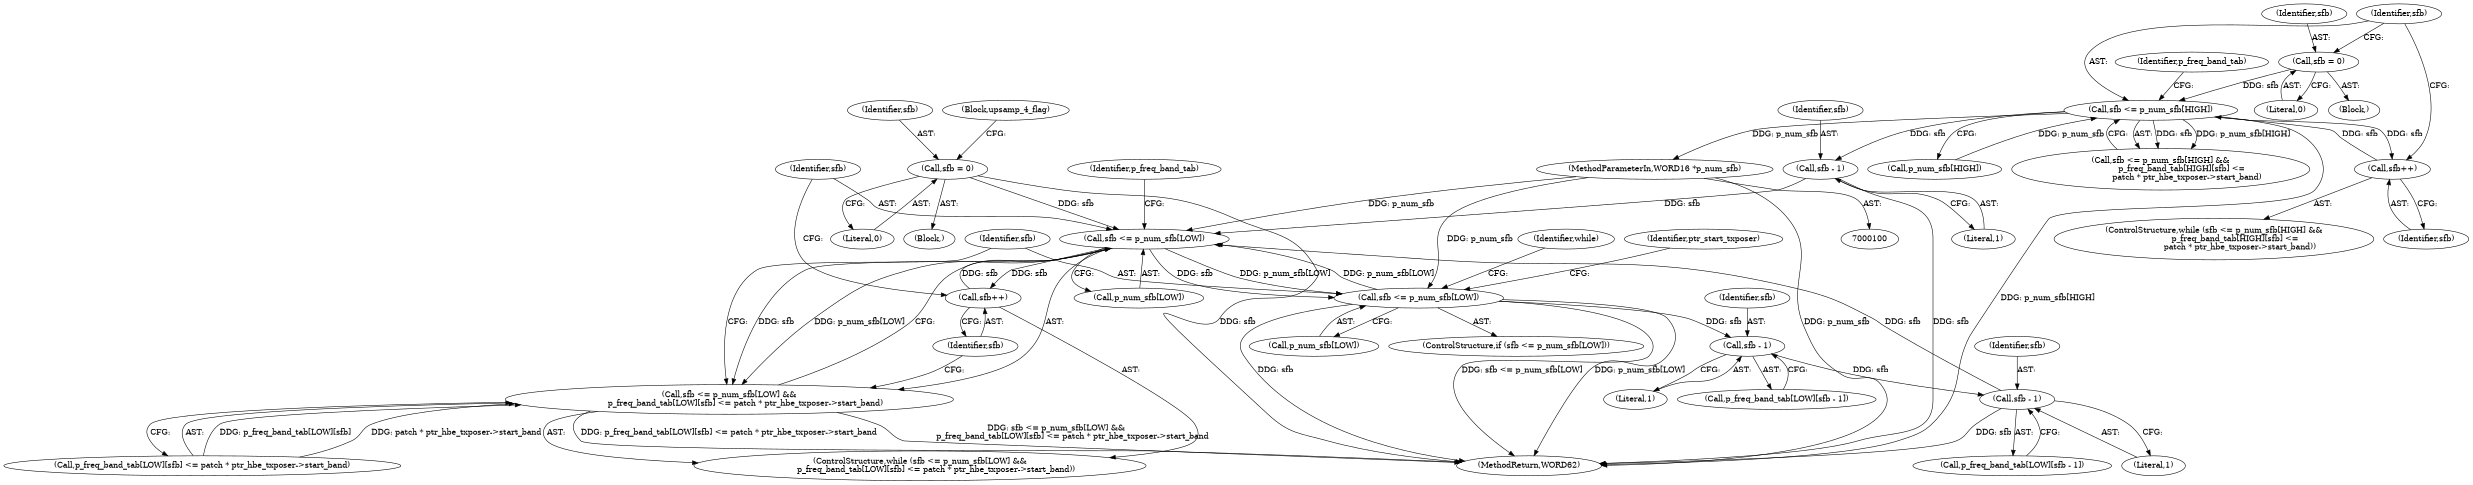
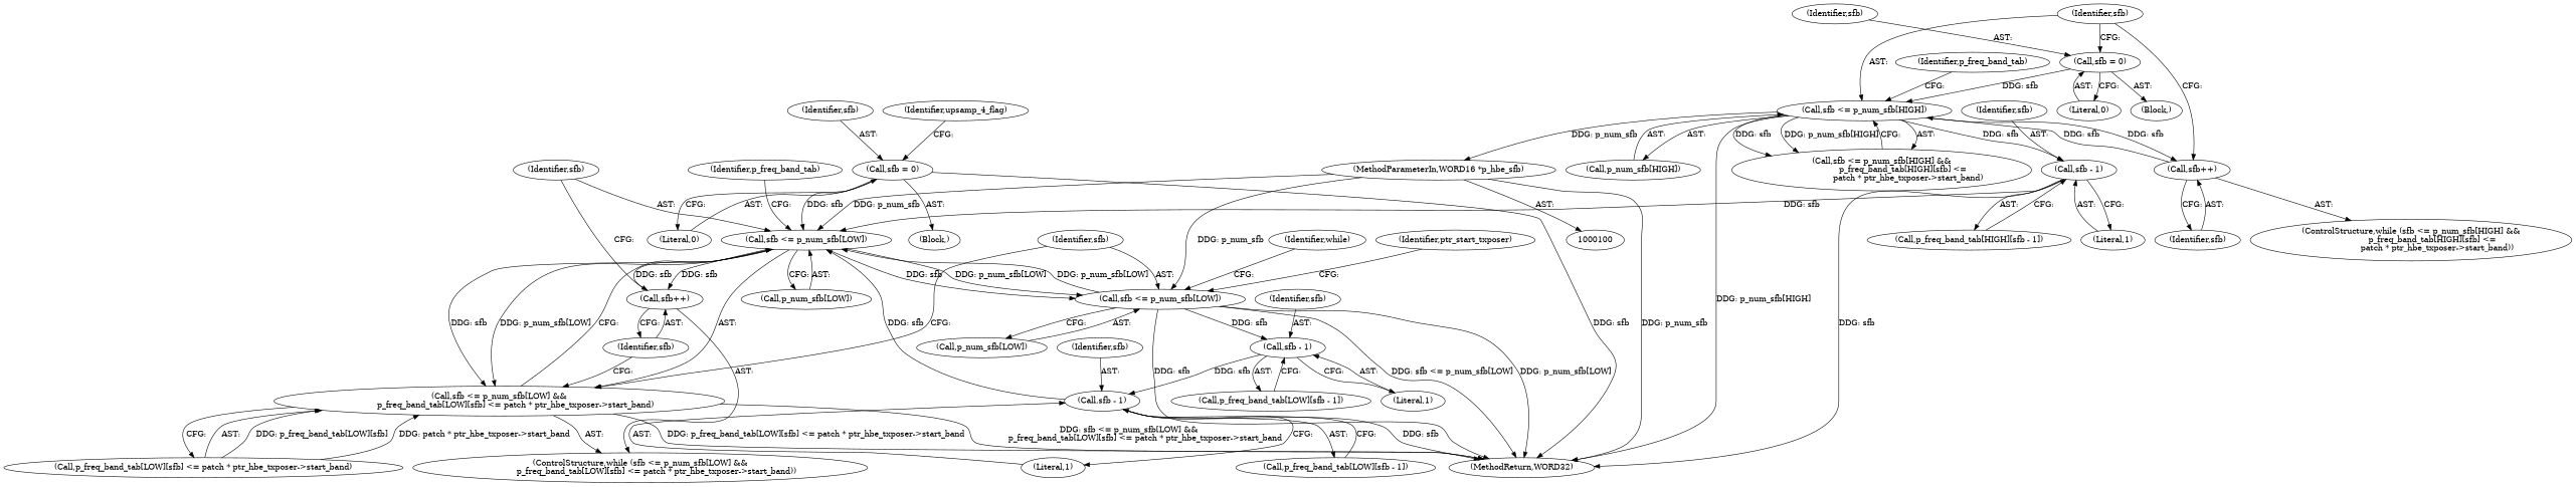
  digraph {
    n1 [label="(Call,sfb <= p_num_sfb[LOW])"]
    n2 [label="(Call,sfb++)"]
    n3 [label="(Call,sfb <= p_num_sfb[LOW])"]
    n4 [label="(Call,sfb <= p_num_sfb[LOW] &&\n             p_freq_band_tab[LOW][sfb] <= patch * ptr_hbe_txposer->start_band)"]
    n5 [label="(Call,p_num_sfb[LOW])"]
    n6 [label="(ControlStructure,while (sfb <= p_num_sfb[LOW] &&\n             p_freq_band_tab[LOW][sfb] <= patch * ptr_hbe_txposer->start_band))"]
    n7 [label="(Identifier,sfb)"]
-   n8 [label="(MethodReturn,WORD62)"]
+   n8 [label="(MethodReturn,WORD32)"]
    n9 [label="(Call,sfb - 1)"]
    n10 [label="(Call,p_num_sfb[LOW])"]
-   n11 [label="(ControlStructure,if (sfb <= p_num_sfb[LOW]))"]
    n12 [label="(Call,p_freq_band_tab[LOW][sfb] <= patch * ptr_hbe_txposer->start_band)"]
    n13 [label="(Call,sfb - 1)"]
    n14 [label="(Literal,1)"]
+   n15 [label="(Call,p_freq_band_tab[HIGH][sfb - 1])"]
    n16 [label="(Call,sfb <= p_num_sfb[HIGH])"]
    n17 [label="(Call,sfb++)"]
    n18 [label="(Call,p_num_sfb[HIGH])"]
    n19 [label="(Call,sfb <= p_num_sfb[HIGH] &&\n                 p_freq_band_tab[HIGH][sfb] <=\n                     patch * ptr_hbe_txposer->start_band)"]
-   n20 [label="(MethodParameterIn,WORD16 *p_num_sfb)"]
+   n20 [label="(MethodParameterIn,WORD16 *p_hbe_sfb)"]
    n21 [label="(ControlStructure,while (sfb <= p_num_sfb[HIGH] &&\n                 p_freq_band_tab[HIGH][sfb] <=\n                     patch * ptr_hbe_txposer->start_band))"]
    n22 [label="(Identifier,sfb)"]
    n23 [label="(Call,sfb = 0)"]
    n24 [label="(Block,)"]
    n25 [label="(Literal,0)"]
-   1000100 [label=7000100]
+   1000100
    n27 [label="(Call,sfb - 1)"]
    n28 [label="(Literal,1)"]
    n29 [label="(Call,p_freq_band_tab[LOW][sfb - 1])"]
    n30 [label="(Call,p_freq_band_tab[LOW][sfb - 1])"]
    n31 [label="(Literal,1)"]
    n32 [label="(Call,sfb = 0)"]
    n33 [label="(Block,)"]
    n34 [label="(Literal,0)"]
    n35 [label="(Identifier,while)"]
    n36 [label="(Identifier,sfb)"]
    n37 [label="(Identifier,p_freq_band_tab)"]
    n38 [label="(Identifier,sfb)"]
    n39 [label="(Identifier,sfb)"]
    n40 [label="(Identifier,sfb)"]
    n41 [label="(Identifier,sfb)"]
-   n42 [label="(Block,upsamp_4_flag)"]
+   n42 [label="(Identifier,upsamp_4_flag)"]
    n43 [label="(Identifier,ptr_start_txposer)"]
    n44 [label="(Identifier,p_freq_band_tab)"]
    n45 [label="(Identifier,sfb)"]
    n46 [label="(Identifier,sfb)"]
    n47 [label="(Identifier,sfb)"]
    n1 -> n2 [label="DDG: sfb"]
    n1 -> n3 [label="DDG: sfb"]
    n1 -> n3 [label="DDG: p_num_sfb[LOW]"]
    n1 -> n4 [label="AST: "]
    n1 -> n4 [label="DDG: sfb"]
    n1 -> n4 [label="DDG: p_num_sfb[LOW]"]
    n1 -> n5 [label="CFG: "]
    n2 -> n1 [label="DDG: sfb"]
    n2 -> n6 [label="AST: "]
    n2 -> n7 [label="CFG: "]
    n3 -> n1 [label="DDG: p_num_sfb[LOW]"]
    n3 -> n8 [label="DDG: p_num_sfb[LOW]"]
    n3 -> n8 [label="DDG: sfb"]
    n3 -> n8 [label="DDG: sfb <= p_num_sfb[LOW]"]
    n3 -> n9 [label="DDG: sfb"]
    n3 -> n10 [label="CFG: "]
-   n3 -> n11 [label="AST: "]
    n4 -> n1 [label="CFG: "]
    n4 -> n6 [label="AST: "]
    n4 -> n8 [label="DDG: p_freq_band_tab[LOW][sfb] <= patch * ptr_hbe_txposer->start_band"]
    n4 -> n8 [label="DDG: sfb <= p_num_sfb[LOW] &&\n             p_freq_band_tab[LOW][sfb] <= patch * ptr_hbe_txposer->start_band"]
    n4 -> n12 [label="CFG: "]
    n5 -> n1 [label="AST: "]
    n7 -> n2 [label="AST: "]
    n7 -> n4 [label="CFG: "]
    n9 -> n27 [label="DDG: sfb"]
    n9 -> n30 [label="AST: "]
    n9 -> n31 [label="CFG: "]
    n10 -> n3 [label="AST: "]
    n12 -> n4 [label="AST: "]
    n12 -> n4 [label="DDG: p_freq_band_tab[LOW][sfb]"]
    n12 -> n4 [label="DDG: patch * ptr_hbe_txposer->start_band"]
    n13 -> n1 [label="DDG: sfb"]
    n13 -> n8 [label="DDG: sfb"]
    n13 -> n14 [label="CFG: "]
+   n13 -> n15 [label="AST: "]
    n14 -> n13 [label="AST: "]
+   n15 -> n13 [label="CFG: "]
    n16 -> n8 [label="DDG: p_num_sfb[HIGH]"]
    n16 -> n13 [label="DDG: sfb"]
    n16 -> n17 [label="DDG: sfb"]
-   n16 -> n18 [label="CFG: "]
+   n16 -> n18 [label="AST: "]
    n16 -> n19 [label="AST: "]
    n16 -> n19 [label="DDG: sfb"]
    n16 -> n19 [label="DDG: p_num_sfb[HIGH]"]
    n16 -> n20 [label="DDG: p_num_sfb"]
    n17 -> n16 [label="DDG: sfb"]
    n17 -> n21 [label="AST: "]
    n17 -> n22 [label="CFG: "]
-   n18 -> n16 [label="DDG: p_num_sfb"]
+   n18 -> n16 [label="AST: "]
    n19 -> n16 [label="CFG: "]
    n20 -> n1 [label="DDG: p_num_sfb"]
    n20 -> n3 [label="DDG: p_num_sfb"]
    n20 -> n8 [label="DDG: p_num_sfb"]
    n20 -> 1000100 [label="AST: "]
    n22 -> n17 [label="AST: "]
    n23 -> n16 [label="DDG: sfb"]
    n23 -> n24 [label="AST: "]
    n23 -> n25 [label="CFG: "]
    n25 -> n23 [label="AST: "]
    n27 -> n1 [label="DDG: sfb"]
    n27 -> n8 [label="DDG: sfb"]
    n27 -> n28 [label="CFG: "]
    n27 -> n29 [label="AST: "]
    n28 -> n27 [label="AST: "]
    n29 -> n27 [label="CFG: "]
    n30 -> n9 [label="CFG: "]
    n31 -> n9 [label="AST: "]
    n32 -> n1 [label="DDG: sfb"]
    n32 -> n8 [label="DDG: sfb"]
    n32 -> n33 [label="AST: "]
    n32 -> n34 [label="CFG: "]
    n34 -> n32 [label="AST: "]
    n35 -> n3 [label="CFG: "]
    n36 -> n13 [label="AST: "]
    n37 -> n16 [label="CFG: "]
    n38 -> n1 [label="AST: "]
    n38 -> n2 [label="CFG: "]
    n39 -> n32 [label="AST: "]
    n40 -> n23 [label="AST: "]
    n41 -> n9 [label="AST: "]
    n42 -> n32 [label="CFG: "]
    n43 -> n3 [label="CFG: "]
    n44 -> n1 [label="CFG: "]
    n45 -> n27 [label="AST: "]
    n46 -> n16 [label="AST: "]
    n46 -> n17 [label="CFG: "]
    n46 -> n23 [label="CFG: "]
    n47 -> n3 [label="AST: "]
    n47 -> n4 [label="CFG: "]
  }
